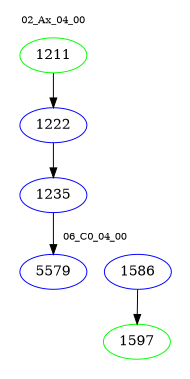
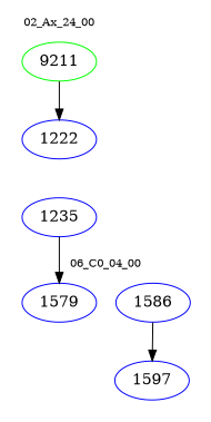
  digraph {
    fontname="DejaVu Serif"
    node [color=blue fontname="DejaVu Serif"]
    edge [color=black fontname="DejaVu Serif"]
    n1 [label=1222]
-   n2 [color=green label=1211]
+   n2 [color=green label=9211]
    n3 [label=1235]
    n4 [label=1586]
-   n5 [label=5579]
-   n6 [color=green label=1597]
+   n5 [label=1579]
+   n6 [label=1597]
    subgraph cluster_1 {
      color=white
      fontsize=10
-     label="02_Ax_04_00"
+     label="02_Ax_24_00"
      n1
      n2
      n3
    }
    subgraph cluster_2 {
      color=white
      fontsize=10
      label="06_C0_04_00"
      n4
      n5
      n6
    }
-   n1 -> n3
    n2 -> n1
    n3 -> n5
    n4 -> n6
  }
